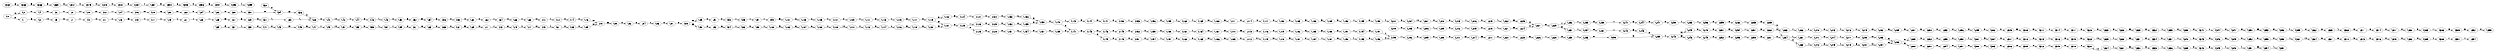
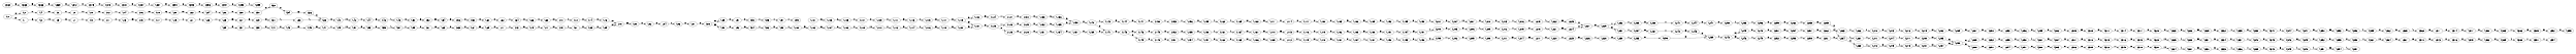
  strict digraph {
    rankdir=LR
    S0
    S1
    S2
    S3
    S4
    S5
    S6
    S7
    S8
    S9
    S10
    S11
    S12
    S13
    S14
    S15
    S16
    S17
    S18
    S19
    S20
    S21
    S22
    S23
    S24
    S25
    S26
    S27
    S28
    S29
    S30
    S31
    S32
    S33
    S34
    S38
    S36
    S35
    S37
    S39
    S40
    S41
    S42
    S43
    S44
    S45
    S46
    S47
    S48
    S49
    S50
    S51
    S52
    S53
    S54
    S55
    S56
    S57
    S58
    S59
    S60
    S61
    S62
    S63
    S64
    S65
    S66
    S67
    S68
    S69
    S70
    S71
    S72
    S73
    S74
    S75
    S76
    S77
    S78
    S79
    S80
    S81
    S82
    S83
    S84
    S85
    S86
    S87
    S88
    S89
    S90
    S91
    S92
    S93
    S94
    S95
    S96
    S97
    S98
    S99
    S100
    S101
    S102
    S103
    S104
    S105
    S106
    S107
    S108
    S109
    S110
    S111
    S112
    S113
    S114
    S115
    S116
    S117
    S118
    S119
    S120
    S121
    S122
    S123
    S124
    S125
    S126
    S127
    S128
    S129
    S130
    S131
    S132
    S133
    S134
    S135
    S136
    S137
    S138
    S139
    S140
    S141
    S142
    S143
    S144
    S145
    S146
    S147
    S148
    S149
    S150
    S151
    S152
    S153
    S154
    S155
    S156
    S157
    S158
    S159
    S160
    S161
    S162
    S163
    S164
    S165
    S166
    S167
    S168
    S169
    S170
    S171
    S172
    S173
    S174
    S175
    S176
    S177
    S178
    S179
    S180
    S181
    S182
    S183
    S184
    S185
    S186
    S187
    S188
    S189
    S190
    S191
    S192
    S193
    S194
    S195
    S196
    S197
    S198
    S199
    S200
    S201
    S202
    S203
    S204
    S205
    S206
    S207
    S208
    S209
    S210
    S211
    S212
    S213
    S214
    S215
    S216
    S217
    S218
    S219
    S220
    S221
    S222
    S223
    S224
    S225
    S226
    S227
    S228
    S229
    S230
    S231
    S232
    S233
    S234
    S235
    S236
    S237
    S238
    S239
    S240
    S241
    S242
    S243
    S244
    S245
    S246
    S247
    S248
    S249
    S250
    S251
    S252
    S253
    S254
    S255
    S256
    S257
    S258
    S259
    S260
    S261
    S262
    S263
    S264
    S265
    S266
    S267
    S268
    S269
    S270
    S271
    S272
    S273
    S274
    S275
    S276
    S277
    S278
    S279
    S280
    S281
    S282
    S283
    S284
    S285
    S286
    S287
    S288
    S289
    S290
    S291
    S292
    S293
    S294
    S295
    S296
    S297
    S298
    S299
    S300
    S301
    S302
    S303
    S304
    S305
    S306
    S307
    S308
    S309
    S310
    S311
    S312
    S313
    S314
    S315
    S316
    S317
    S318
    S319
    S320
    S321
    S322
    S323
    S324
    S325
    S326
    n328 [label=S527]
    S328
    S329
    S330
    S331
    S332
    S333
    S334
    S335
    S336
    S337
    S338
    S339
    S340
    S341
    S342
    S343
    S344
    S345
    S346
    S347
    S348
    S349
    S350
    S351
    S352
    S353
    S354
    S355
    S356
    S357
    S358
    S359
    S361
    S362
    S360
    S363
    S364
    S365
    S366
    S367
    S368
    S369
    S370
    S371
    S372
    S373
    S374
    S375
    S376
    S377
    S378
    S379
    S380
    S381
    S382
    S383
    S384
    S385
    S386
    S387
    S388
    S389
    S390
    S391
    S392
    S393
    S394
    S395
    S396
    S397
    S398
    S399
    S0 -> S1 [label=D]
    S0 -> S2 [label=A]
    S1 -> S3 [label=G]
    S2 -> S4 [label=Y]
    S3 -> S5 [label=M]
    S4 -> S6 [label=H]
    S5 -> S7 [label=K]
    S6 -> S8 [label=Y]
    S7 -> S9 [label=V]
    S8 -> S10 [label=W]
    S9 -> S11 [label=A]
    S10 -> S12 [label=N]
    S11 -> S13 [label=Y]
    S12 -> S14 [label=V]
    S13 -> S15 [label=H]
    S14 -> S16 [label=V]
    S15 -> S17 [label=Y]
    S16 -> S18 [label=H]
    S17 -> S19 [label=W]
    S18 -> S20 [label=G]
    S19 -> S21 [label=S]
    S20 -> S22 [label=H]
    S21 -> S23 [label=I]
    S22 -> S24 [label=P]
    S23 -> S25 [label=V]
    S24 -> S26 [label=S]
    S25 -> S27 [label=H]
    S26 -> S28 [label=D]
    S27 -> S29 [label=G]
    S28 -> S30 [label=S]
    S29 -> S31 [label=Q]
-   S30 -> S34 [label=A]
+   S30 -> S32 [label=A]
    S31 -> S33 [label=S]
    S32 -> S34 [label=L]
    S33 -> S38 [label=S]
    S34 -> S36 [label=H]
    S38 -> S40 [label=T]
    S36 -> S38 [label=L]
    S35 -> S37 [label=E]
    S37 -> S39 [label=S]
    S39 -> S41 [label=A]
    S40 -> S42 [label=M]
    S41 -> S43 [label=L]
    S42 -> S44 [label=Y]
    S43 -> S45 [label=H]
    S44 -> S46 [label=Q]
    S45 -> S47 [label=R]
    S46 -> S48 [label=S]
    S47 -> S49 [label=V]
    S48 -> S50 [label=L]
    S49 -> S51 [label=M]
    S50 -> S52 [label=G]
    S51 -> S53 [label=F]
    S52 -> S54 [label=H]
    S53 -> S55 [label=D]
    S54 -> S56 [label=Q]
    S55 -> S57 [label=S]
    S56 -> S58 [label=L]
    S57 -> S59 [label=V]
    S58 -> S60 [label=A]
    S59 -> S61 [label=G]
    S60 -> S62 [label=L]
    S61 -> S63 [label=Q]
    S62 -> S64 [label=V]
    S63 -> S65 [label=Q]
    S64 -> S66 [label=T]
    S65 -> S67 [label=L]
    S66 -> S68 [label=Y]
    S67 -> S69 [label=E]
    S68 -> S70 [label=K]
    S69 -> S71 [label=A]
    S70 -> S72 [label=S]
    S71 -> S73 [label=V]
    S72 -> S74 [label=A]
    S73 -> S75 [label=Q]
    S74 -> S76 [label=L]
    S75 -> S77 [label=Y]
    S76 -> S78 [label=K]
    S77 -> S79 [label=K]
    S78 -> S80 [label=H]
    S79 -> S81 [label=S]
    S80 -> S82 [label=L]
    S81 -> S83 [label=A]
    S82 -> S84 [label=P]
    S83 -> S85 [label=L]
    S84 -> S86 [label=I]
    S85 -> S78 [label=K]
    S86 -> S87 [label=A]
    S87 -> S88 [label=Q]
    S88 -> S89 [label=D]
    S88 -> S90 [label=E]
    S89 -> S91 [label=L]
    S90 -> S92 [label=L]
    S91 -> S93 [label=L]
    S92 -> S94 [label=Q]
    S93 -> S95 [label=I]
    S94 -> S96 [label=V]
    S95 -> S97 [label=I]
    S96 -> S98 [label=A]
    S97 -> S99 [label=I]
    S98 -> S100 [label=I]
-   S99 -> S101 [label=E]
    S100 -> S102 [label=E]
    S101 -> S103 [label=G]
    S102 -> S104 [label=G]
    S103 -> S105 [label=C]
    S104 -> S106 [label=C]
    S105 -> S107 [label=Y]
    S106 -> S108 [label=Y]
    S107 -> S109 [label=L]
    S108 -> S110 [label=M]
    S109 -> S111 [label=Y]
    S110 -> S112 [label=Y]
    S111 -> S113 [label=R]
    S112 -> S114 [label=R]
    S113 -> S115 [label=I]
    S114 -> S116 [label=I]
    S115 -> S117 [label=F]
    S116 -> S118 [label=F]
    S117 -> S119 [label=K]
    S118 -> S120 [label=K]
    S119 -> S121 [label=E]
    S119 -> S122 [label=D]
    S120 -> S121 [label=E]
    S121 -> S123 [label=F]
    S122 -> S124 [label=F]
    S123 -> S125 [label=L]
    S123 -> S126 [label=V]
    S124 -> S127 [label=V]
    S125 -> S128 [label=A]
    S126 -> S129 [label=A]
    S127 -> S130 [label=A]
    S128 -> S131 [label=A]
    S129 -> S132 [label=A]
    S130 -> S133 [label=A]
    S131 -> S134 [label=C]
    S132 -> S135 [label=C]
    S133 -> S136 [label=C]
    S134 -> S137 [label=D]
    S135 -> S138 [label=D]
    S136 -> S138 [label=D]
    S137 -> S139 [label=A]
    S138 -> S140 [label=A]
    S139 -> S141 [label=P]
    S140 -> S141 [label=P]
    S140 -> S142 [label=S]
    S141 -> S143 [label=E]
    S142 -> S144 [label=E]
    S143 -> S145 [label=Q]
    S143 -> S146 [label=R]
    S144 -> S147 [label=R]
    S145 -> S148 [label=L]
    S146 -> S149 [label=L]
    S147 -> S150 [label=L]
    S148 -> S151 [label=T]
    S149 -> S152 [label=T]
    S150 -> S153 [label=V]
    S151 -> S154 [label=L]
    S152 -> S155 [label=L]
    S153 -> S156 [label=V]
    S154 -> S157 [label=V]
    S155 -> S158 [label=T]
    S156 -> S159 [label=A]
    S157 -> S160 [label=T]
    S158 -> S161 [label=S]
    S159 -> S162 [label=S]
    S160 -> S163 [label=Q]
    S161 -> S164 [label=S]
    S162 -> S165 [label=S]
    S163 -> S166 [label=N]
    S164 -> S167 [label=N]
    S165 -> S168 [label=N]
    S166 -> S169 [label=Q]
    S167 -> S170 [label=R]
    S168 -> S171 [label=R]
    S169 -> S172 [label=L]
    S170 -> S173 [label=H]
    S171 -> S174 [label=T]
    S172 -> S175 [label=M]
    S173 -> S176 [label=E]
    S174 -> S177 [label=L]
    S175 -> S178 [label=N]
    S176 -> S179 [label=L]
    S177 -> S180 [label=L]
    S178 -> S181 [label=E]
    S179 -> S182 [label=L]
    S180 -> S183 [label=L]
    S181 -> S184 [label=L]
    S182 -> S185 [label=G]
    S183 -> S186 [label=E]
    S184 -> S187 [label=V]
    S185 -> S188 [label=E]
    S186 -> S189 [label=E]
    S187 -> S190 [label=Q]
    S188 -> S191 [label=F]
    S189 -> S192 [label=F]
    S190 -> S193 [label=S]
    S191 -> S194 [label=V]
    S192 -> S195 [label=V]
    S193 -> S196 [label=Q]
    S194 -> S197 [label=E]
    S195 -> S198 [label=D]
    S196 -> S199 [label=L]
-   S197 -> S199 [label=S]
+   S197 -> S200 [label=S]
    S198 -> S201 [label=S]
    S199 -> S202 [label=V]
    S200 -> S203 [label=Q]
    S201 -> S204 [label=Q]
    S202 -> S205 [label=L]
    S203 -> S206 [label=L]
    S204 -> S207 [label=M]
    S205 -> S208 [label=L]
    S206 -> S209 [label=S]
    S207 -> S210 [label=T]
    S208 -> S211 [label=L]
    S209 -> S212 [label=L]
    S210 -> S213 [label=L]
    S211 -> S214 [label=H]
    S212 -> S215 [label=V]
    S213 -> S216 [label=V]
    S214 -> S217 [label=H]
    S215 -> S218 [label=L]
    S216 -> S219 [label=L]
    S217 -> S220 [label=T]
    S218 -> S221 [label=S]
    S219 -> S222 [label=S]
    S220 -> S223 [label=Y]
    S221 -> S224 [label=H]
    S222 -> S225 [label=H]
    S223 -> S226 [label=F]
    S224 -> S227 [label=A]
    S225 -> S227 [label=A]
    S226 -> S228 [label=V]
    S227 -> S229 [label=Q]
    S228 -> S230 [label=K]
    S229 -> S231 [label=F]
    S229 -> S232 [label=I]
    S230 -> S233 [label=V]
    S231 -> S234 [label=V]
    S232 -> S235 [label=V]
    S233 -> S236 [label=E]
    S234 -> S237 [label=K]
    S235 -> S238 [label=K]
    S236 -> S239 [label=D]
    S237 -> S240 [label=V]
    S238 -> S241 [label=V]
    S239 -> S242 [label=S]
    S240 -> S243 [label=E]
    S241 -> S244 [label=E]
    S242 -> S245 [label=N]
    S242 -> S246 [label=H]
    S243 -> S239 [label=D]
    S244 -> S247 [label=D]
    S245 -> S248 [label=T]
    S246 -> S249 [label=V]
    S247 -> S250 [label=T]
    S248 -> S251 [label=T]
    S249 -> S252 [label=T]
    S250 -> S253 [label=S]
    S251 -> S254 [label=H]
    S252 -> S255 [label=Q]
    S253 -> S256 [label=V]
    S254 -> S257 [label=V]
    S255 -> S258 [label=V]
    S256 -> S259 [label=T]
    S257 -> S260 [label=K]
    S258 -> S261 [label=R]
    S259 -> S262 [label=Q]
    S260 -> S263 [label=L]
    S261 -> S264 [label=L]
    S262 -> S265 [label=V]
    S263 -> S266 [label=I]
    S264 -> S267 [label=S]
    S264 -> S268 [label=T]
    S265 -> S269 [label=R]
    S266 -> S270 [label=I]
    S267 -> S271 [label=V]
    S268 -> S272 [label=V]
    S269 -> S264 [label=L]
    S270 -> S273 [label=D]
    S271 -> S274 [label=D]
    S272 -> S275 [label=D]
    S273 -> S276 [label=S]
    S274 -> S277 [label=S]
    S275 -> S278 [label=S]
    S276 -> S279 [label=Y]
    S277 -> S280 [label=G]
    S278 -> S281 [label=G]
    S279 -> S282 [label=N]
    S280 -> S283 [label=N]
    S281 -> S284 [label=N]
    S282 -> S285 [label=G]
    S283 -> S286 [label=G]
    S284 -> S286 [label=G]
    S285 -> S287 [label=N]
    S286 -> S288 [label=Q]
    S286 -> S289 [label=L]
    S287 -> S290 [label=N]
    S288 -> S291 [label=A]
    S289 -> S292 [label=A]
    S290 -> S293 [label=L]
    S291 -> S294 [label=L]
    S292 -> S295 [label=L]
    S293 -> S296 [label=L]
    S294 -> S297 [label=L]
    S295 -> S298 [label=L]
    S296 -> S299 [label=A]
    S297 -> S300 [label=A]
    S298 -> S301 [label=S]
    S299 -> S302 [label=Q]
    S300 -> S303 [label=E]
    S301 -> S304 [label=E]
    S302 -> S305 [label=L]
    S303 -> S306 [label=L]
    S304 -> S307 [label=M]
    S305 -> S308 [label=H]
    S306 -> S309 [label=R]
    S307 -> S310 [label=R]
    S308 -> S311 [label=R]
    S309 -> S312 [label=Q]
    S310 -> S313 [label=Q]
    S311 -> S314 [label=I]
    S312 -> S315 [label=V]
    S313 -> S316 [label=V]
    S314 -> S317 [label=L]
    S315 -> S318 [label=L]
    S316 -> S319 [label=K]
    S317 -> S320 [label=T]
    S318 -> S321 [label=I]
    S319 -> S322 [label=N]
    S320 -> S323 [label=A]
-   S324 -> S321 [label=M]
+   S321 -> S324 [label=M]
    S322 -> S325 [label=M]
    S323 -> S326 [label=T]
    S324 -> n328 [label=S]
    S325 -> S328 [label=S]
    S326 -> S329 [label=H]
    n328 -> S330 [label=H]
    S328 -> S331 [label=H]
    S329 -> S332 [label=N]
    S330 -> S333 [label=N]
    S331 -> S334 [label=N]
    S332 -> S335 [label=I]
    S333 -> S336 [label=I]
    S334 -> S337 [label=L]
    S335 -> S338 [label=T]
    S336 -> S339 [label=V]
    S337 -> S340 [label=V]
    S338 -> S341 [label=A]
    S339 -> S342 [label=T]
    S340 -> S343 [label=T]
    S341 -> S344 [label=I]
    S342 -> S345 [label=G]
    S343 -> S346 [label=A]
    S344 -> S347 [label=A]
    S345 -> S348 [label=S]
    S346 -> S349 [label=G]
    S347 -> S350 [label=N]
    S348 -> S351 [label=S]
    S349 -> S352 [label=A]
    S350 -> S353 [label=E]
    S351 -> S354 [label=E]
    S352 -> S355 [label=D]
    S353 -> S356 [label=P]
    S354 -> S357 [label=S]
    S355 -> S358 [label=L]
    S356 -> S359 [label=S]
    S358 -> S361 [label=V]
    S359 -> S362 [label=L]
    S361 -> S364 [label=M]
    S362 -> S365 [label=D]
    S360 -> S363 [label=G]
    S363 -> S366 [label=E]
    S364 -> S367 [label=D]
    S365 -> S368 [label=S]
    S366 -> S369 [label=P]
    S367 -> S370 [label=Q]
    S368 -> S371 [label=K]
    S369 -> S372 [label=K]
    S370 -> S373 [label=K]
    S371 -> S374 [label=Q]
    S372 -> S375 [label=L]
    S373 -> S376 [label=L]
    S374 -> S377 [label=A]
    S375 -> S378 [label=A]
    S376 -> S379 [label=A]
    S377 -> S380 [label=T]
    S378 -> S381 [label=A]
    S379 -> S382 [label=A]
    S380 -> S383 [label=P]
    S381 -> S384 [label=P]
    S382 -> S385 [label=A]
    S383 -> S386 [label=V]
    S384 -> S387 [label=I]
    S385 -> S388 [label=S]
    S386 -> S389 [label=F]
    S387 -> S390 [label=R]
    S388 -> S391 [label=V]
    S389 -> S392 [label=R]
    S390 -> S393 [label=C]
    S391 -> S394 [label=V]
    S392 -> S395 [label=L]
    S393 -> S396 [label=L]
    S396 -> S397 [label=G]
    S397 -> S398 [label=C]
    S398 -> S399 [label=S]
  }
